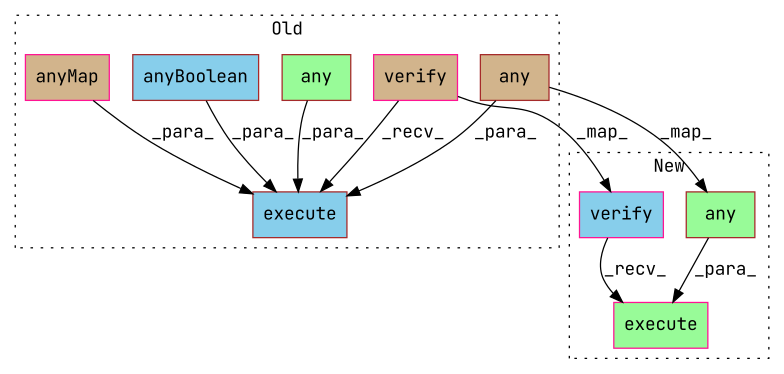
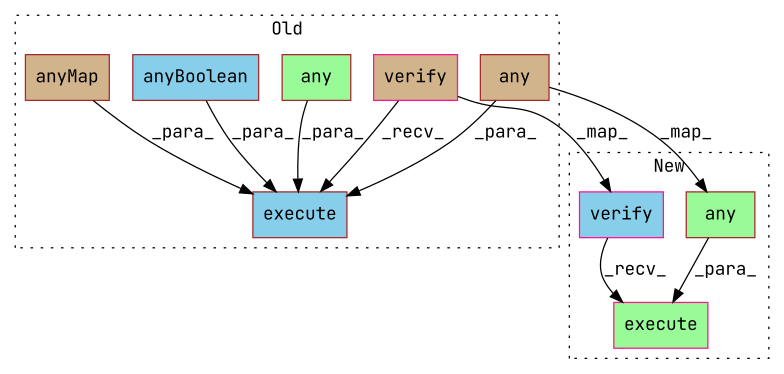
  digraph {
    fontname="JetBrains Mono"
    node [a=32 l=5 shape=box style=filled fillcolor=tan color=brown fontname="JetBrains Mono"]
    edge [fontname="JetBrains Mono"]
    n1 [l="8,2" label=verify s="3965,3981" color=deeppink]
    n2 [label=any s=3993]
    n3 [l="9,2" label=execute s="3984,4036" fillcolor=skyblue]
    n4 [l=12 label=anyBoolean s=4017 fillcolor=skyblue]
-   n5 [l=8 label=anyMap s=4000 color=deeppink]
+   n5 [l=8 label=anyMap s=4000]
    n6 [label=any s=4031 fillcolor=palegreen]
    n7 [l="8,2" label=verify s="3735,3751" fillcolor=skyblue color=deeppink]
    n8 [l="9,2" label=execute s="3754,3768" fillcolor=palegreen color=deeppink]
    n9 [label=any s=3763 fillcolor=palegreen]
    subgraph cluster_1 {
      label=Old
      style=dotted
      n1
      n2
      n3
      n4
      n5
      n6
    }
    subgraph cluster_2 {
      label=New
      style=dotted
      n7
      n8
      n9
    }
    n1 -> n3 [label=_recv_]
    n1 -> n7 [label=_map_]
    n2 -> n3 [label=_para_]
    n2 -> n9 [label=_map_]
    n4 -> n3 [label=_para_]
    n5 -> n3 [label=_para_]
    n6 -> n3 [label=_para_]
    n7 -> n8 [label=_recv_]
    n9 -> n8 [label=_para_]
  }
